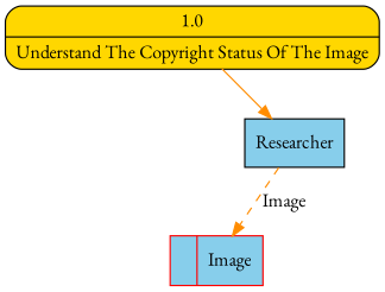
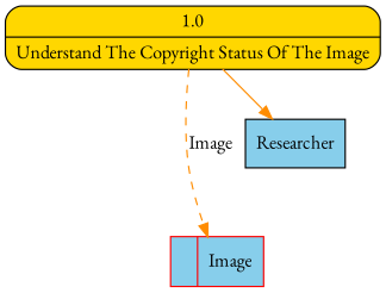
  digraph {
    fontname="EB Garamond"
    node [fillcolor=skyblue fontname="EB Garamond" style=filled]
    edge [color=darkorange fontname="EB Garamond"]
    n1 [color=red label="<f0>  |<f1> Image " shape=record]
    n2 [label=Researcher shape=box]
    n3 [fillcolor=gold label="{<f0> 1.0|<f1> Understand The Copyright Status Of The Image }" shape=Mrecord]
-   n2 -> n1 [label=Image style=dashed]
+   n3 -> n1 [label=Image style=dashed]
    n3 -> n2 [style=solid]
  }
